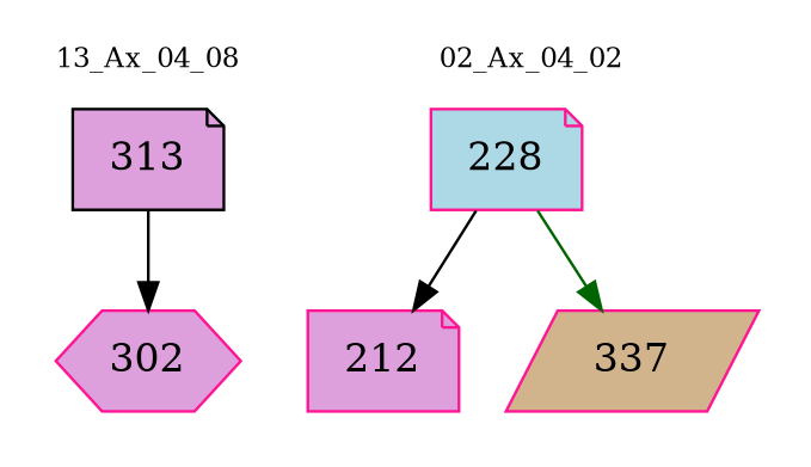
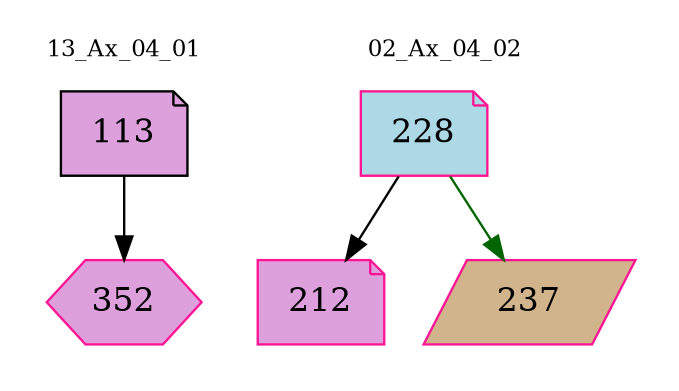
  digraph {
    node [color=deeppink fillcolor=plum shape=note style=filled]
    edge [color=black]
-   n1 [color=black label=313]
-   n2 [label=302 shape=hexagon]
+   n1 [color=black label=113]
+   n2 [label=352 shape=hexagon]
    n3 [fillcolor=lightblue label=228]
    n4 [label=212]
-   n5 [fillcolor=tan label=337 shape=parallelogram]
+   n5 [fillcolor=tan label=237 shape=parallelogram]
    subgraph cluster_1 {
      color=white
      fontsize=10
-     label="13_Ax_04_08"
+     label="13_Ax_04_01"
      n1
      n2
    }
    subgraph cluster_2 {
      color=white
      fontsize=10
      label="02_Ax_04_02"
      n3
      n4
      n5
    }
    n1 -> n2
    n3 -> n4
    n3 -> n5 [color=darkgreen]
  }
